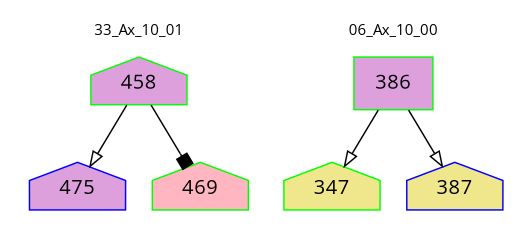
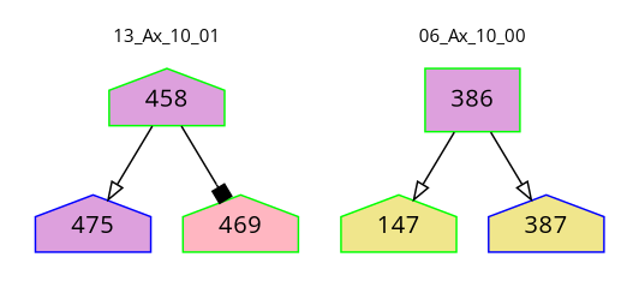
  digraph {
    fontname="Open Sans"
    node [color=green fillcolor=plum fontname="Open Sans" shape=house style=filled]
    edge [arrowhead=onormal color=black fontname="Open Sans"]
    n1 [label=458]
    n2 [color=blue label=475]
    n3 [fillcolor=lightpink label=469]
    n4 [label=386 shape=box]
-   n5 [fillcolor=khaki label=347]
+   n5 [fillcolor=khaki label=147]
    n6 [color=blue fillcolor=khaki label=387]
    subgraph cluster_1 {
      color=white
      fontsize=10
-     label="33_Ax_10_01"
+     label="13_Ax_10_01"
      n1
      n2
      n3
    }
    subgraph cluster_2 {
      color=white
      fontsize=10
      label="06_Ax_10_00"
      n4
      n5
      n6
    }
    n1 -> n2
    n1 -> n3 [arrowhead=box]
    n4 -> n5
    n4 -> n6
  }
